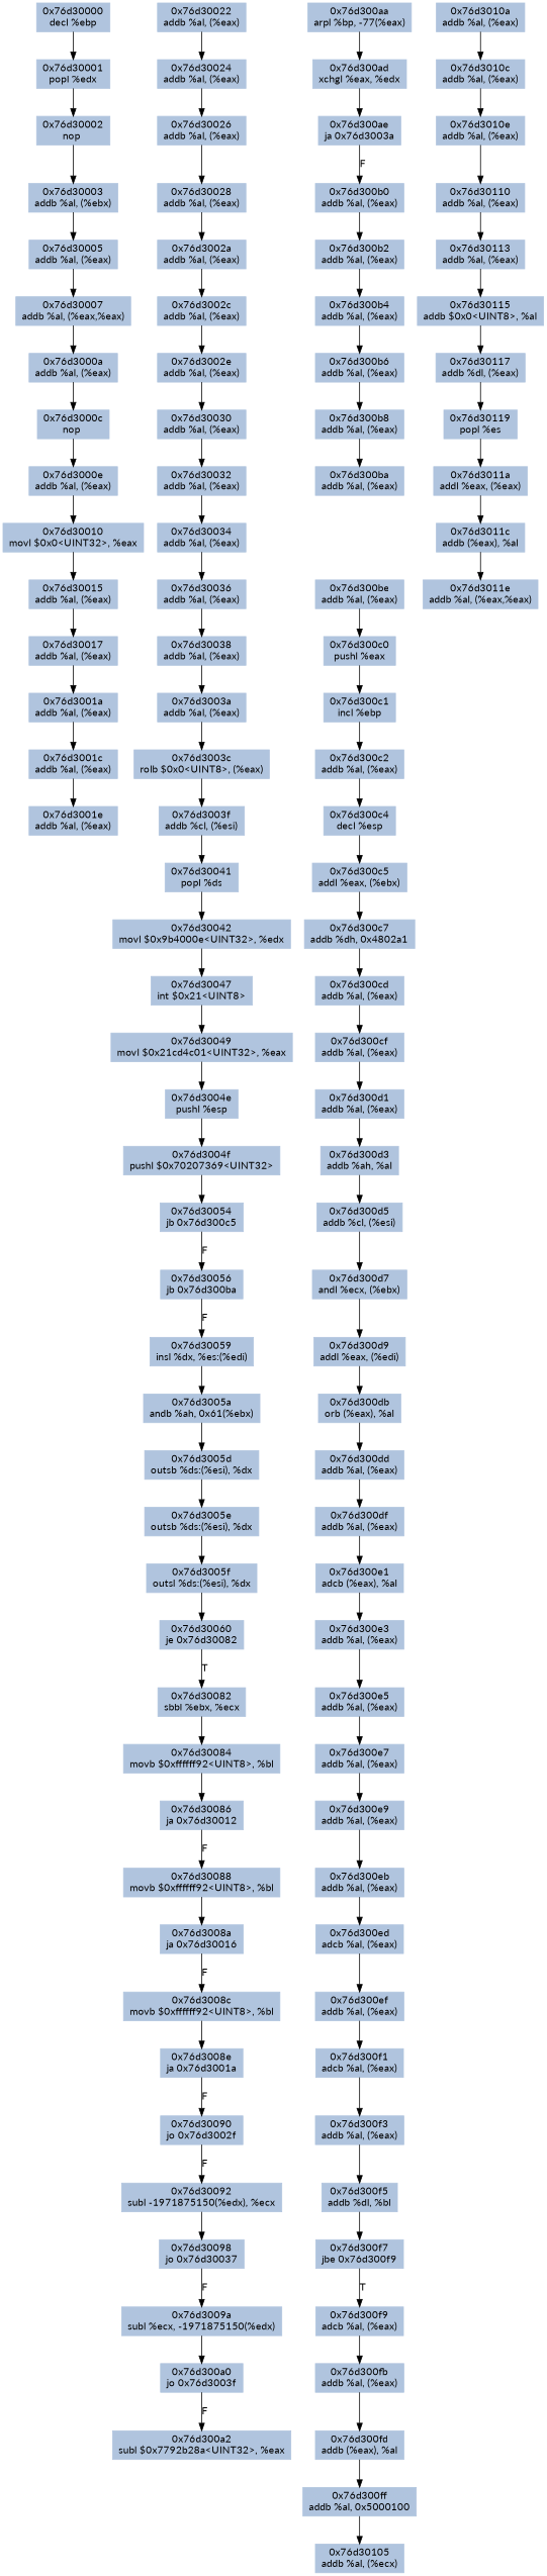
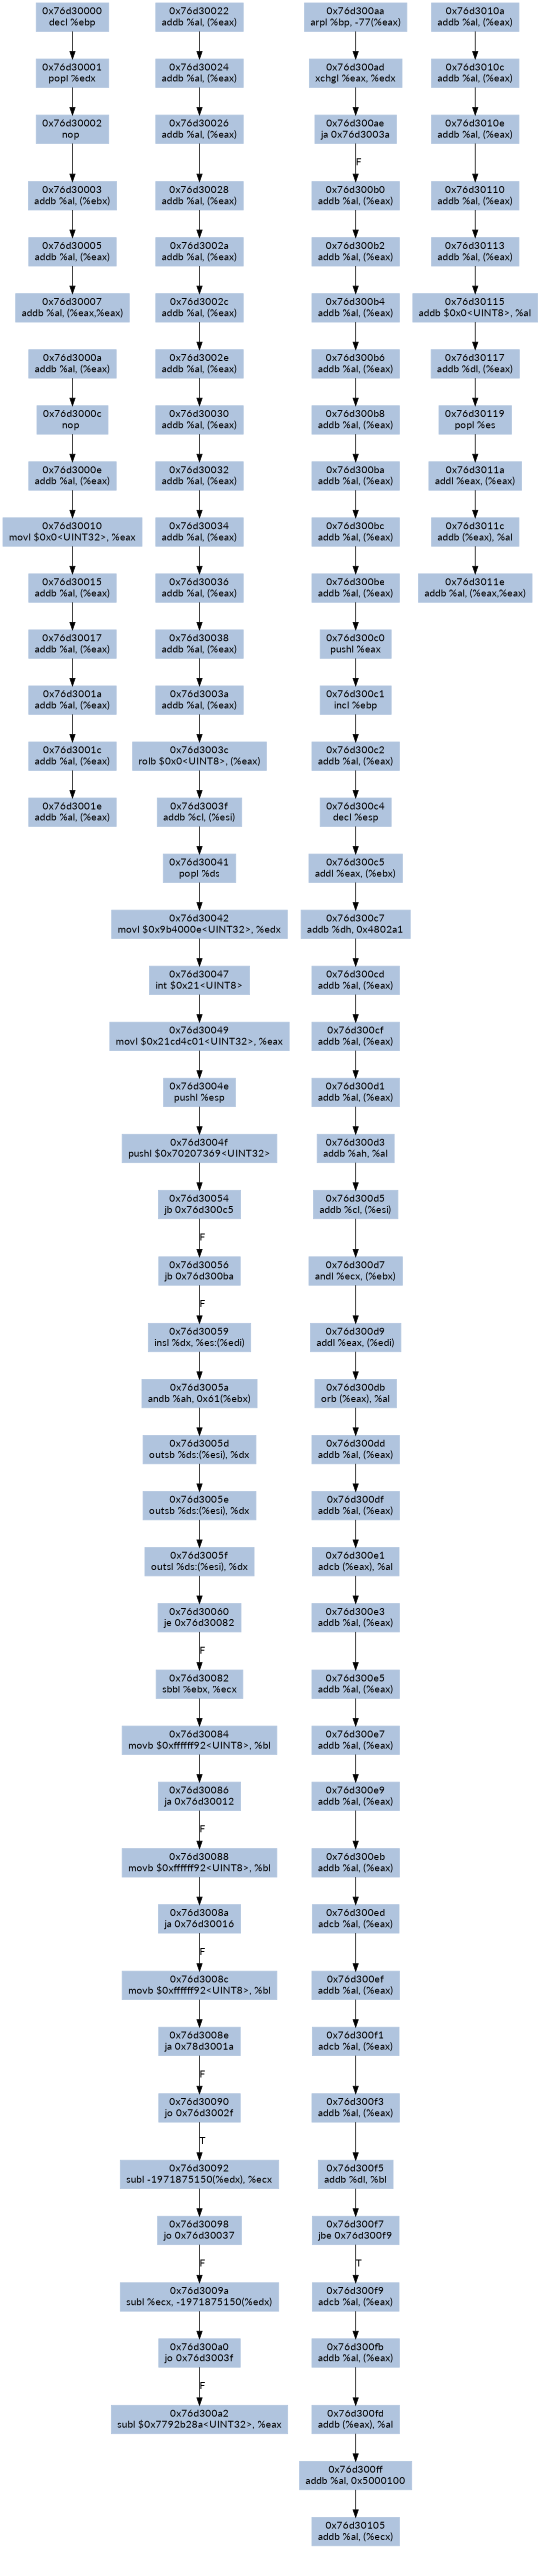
  digraph {
    fontname=Lato
    node [color=lightsteelblue fillcolor=lightsteelblue fontname=Lato shape=rectangle style=filled]
    edge [color="#000000" fontname=Lato]
    n1 [label="0x76d30000\ndecl %ebp"]
    n2 [label="0x76d30001\npopl %edx"]
    n3 [label="0x76d30002\nnop "]
    n4 [label="0x76d30003\naddb %al, (%ebx)"]
    n5 [label="0x76d30005\naddb %al, (%eax)"]
    n6 [label="0x76d30007\naddb %al, (%eax,%eax)"]
    n7 [label="0x76d3000a\naddb %al, (%eax)"]
    n8 [label="0x76d3000c\nnop "]
    n9 [label="0x76d3000e\naddb %al, (%eax)"]
    n10 [label="0x76d30010\nmovl $0x0<UINT32>, %eax"]
    n11 [label="0x76d30015\naddb %al, (%eax)"]
    n12 [label="0x76d30017\naddb %al, (%eax)"]
    n13 [label="0x76d3001a\naddb %al, (%eax)"]
    n14 [label="0x76d3001c\naddb %al, (%eax)"]
    n15 [label="0x76d3001e\naddb %al, (%eax)"]
    n16 [label="0x76d30022\naddb %al, (%eax)"]
    n17 [label="0x76d30024\naddb %al, (%eax)"]
    n18 [label="0x76d30026\naddb %al, (%eax)"]
    n19 [label="0x76d30028\naddb %al, (%eax)"]
    n20 [label="0x76d3002a\naddb %al, (%eax)"]
    n21 [label="0x76d3002c\naddb %al, (%eax)"]
    n22 [label="0x76d3002e\naddb %al, (%eax)"]
    n23 [label="0x76d30030\naddb %al, (%eax)"]
    n24 [label="0x76d30032\naddb %al, (%eax)"]
    n25 [label="0x76d30034\naddb %al, (%eax)"]
    n26 [label="0x76d30036\naddb %al, (%eax)"]
    n27 [label="0x76d30038\naddb %al, (%eax)"]
    n28 [label="0x76d3003a\naddb %al, (%eax)"]
    n29 [label="0x76d3003c\nrolb $0x0<UINT8>, (%eax)"]
    n30 [label="0x76d3003f\naddb %cl, (%esi)"]
    n31 [label="0x76d30041\npopl %ds"]
    n32 [label="0x76d30042\nmovl $0x9b4000e<UINT32>, %edx"]
    n33 [label="0x76d30047\nint $0x21<UINT8>"]
    n34 [label="0x76d30049\nmovl $0x21cd4c01<UINT32>, %eax"]
    n35 [label="0x76d3004e\npushl %esp"]
    n36 [label="0x76d3004f\npushl $0x70207369<UINT32>"]
    n37 [label="0x76d30054\njb 0x76d300c5"]
    n38 [label="0x76d30056\njb 0x76d300ba"]
    n39 [label="0x76d30059\ninsl %dx, %es:(%edi)"]
    n40 [label="0x76d3005a\nandb %ah, 0x61(%ebx)"]
    n41 [label="0x76d3005d\noutsb %ds:(%esi), %dx"]
    n42 [label="0x76d3005e\noutsb %ds:(%esi), %dx"]
    n43 [label="0x76d3005f\noutsl %ds:(%esi), %dx"]
    n44 [label="0x76d30060\nje 0x76d30082"]
    n45 [label="0x76d30082\nsbbl %ebx, %ecx"]
    n46 [label="0x76d30084\nmovb $0xffffff92<UINT8>, %bl"]
    n47 [label="0x76d30086\nja 0x76d30012"]
    n48 [label="0x76d30088\nmovb $0xffffff92<UINT8>, %bl"]
    n49 [label="0x76d3008a\nja 0x76d30016"]
    n50 [label="0x76d3008c\nmovb $0xffffff92<UINT8>, %bl"]
-   n51 [label="0x76d3008e\nja 0x76d3001a"]
+   n51 [label="0x76d3008e\nja 0x78d3001a"]
    n52 [label="0x76d30090\njo 0x76d3002f"]
    n53 [label="0x76d30092\nsubl -1971875150(%edx), %ecx"]
    n54 [label="0x76d30098\njo 0x76d30037"]
    n55 [label="0x76d3009a\nsubl %ecx, -1971875150(%edx)"]
    n56 [label="0x76d300a0\njo 0x76d3003f"]
    n57 [label="0x76d300a2\nsubl $0x7792b28a<UINT32>, %eax"]
    n58 [label="0x76d300aa\narpl %bp, -77(%eax)"]
    n59 [label="0x76d300ad\nxchgl %eax, %edx"]
    n60 [label="0x76d300ae\nja 0x76d3003a"]
    n61 [label="0x76d300b0\naddb %al, (%eax)"]
    n62 [label="0x76d300b2\naddb %al, (%eax)"]
    n63 [label="0x76d300b4\naddb %al, (%eax)"]
    n64 [label="0x76d300b6\naddb %al, (%eax)"]
    n65 [label="0x76d300b8\naddb %al, (%eax)"]
    n66 [label="0x76d300ba\naddb %al, (%eax)"]
+   n67 [label="0x76d300bc\naddb %al, (%eax)"]
    n68 [label="0x76d300be\naddb %al, (%eax)"]
    n69 [label="0x76d300c0\npushl %eax"]
    n70 [label="0x76d300c1\nincl %ebp"]
    n71 [label="0x76d300c2\naddb %al, (%eax)"]
    n72 [label="0x76d300c4\ndecl %esp"]
    n73 [label="0x76d300c5\naddl %eax, (%ebx)"]
    n74 [label="0x76d300c7\naddb %dh, 0x4802a1"]
    n75 [label="0x76d300cd\naddb %al, (%eax)"]
    n76 [label="0x76d300cf\naddb %al, (%eax)"]
    n77 [label="0x76d300d1\naddb %al, (%eax)"]
    n78 [label="0x76d300d3\naddb %ah, %al"]
    n79 [label="0x76d300d5\naddb %cl, (%esi)"]
    n80 [label="0x76d300d7\nandl %ecx, (%ebx)"]
    n81 [label="0x76d300d9\naddl %eax, (%edi)"]
    n82 [label="0x76d300db\norb (%eax), %al"]
    n83 [label="0x76d300dd\naddb %al, (%eax)"]
    n84 [label="0x76d300df\naddb %al, (%eax)"]
    n85 [label="0x76d300e1\nadcb (%eax), %al"]
    n86 [label="0x76d300e3\naddb %al, (%eax)"]
    n87 [label="0x76d300e5\naddb %al, (%eax)"]
    n88 [label="0x76d300e7\naddb %al, (%eax)"]
    n89 [label="0x76d300e9\naddb %al, (%eax)"]
    n90 [label="0x76d300eb\naddb %al, (%eax)"]
    n91 [label="0x76d300ed\nadcb %al, (%eax)"]
    n92 [label="0x76d300ef\naddb %al, (%eax)"]
    n93 [label="0x76d300f1\nadcb %al, (%eax)"]
    n94 [label="0x76d300f3\naddb %al, (%eax)"]
    n95 [label="0x76d300f5\naddb %dl, %bl"]
    n96 [label="0x76d300f7\njbe 0x76d300f9"]
    n97 [label="0x76d300f9\nadcb %al, (%eax)"]
    n98 [label="0x76d300fb\naddb %al, (%eax)"]
    n99 [label="0x76d300fd\naddb (%eax), %al"]
    n100 [label="0x76d300ff\naddb %al, 0x5000100"]
    n101 [label="0x76d30105\naddb %al, (%ecx)"]
    n102 [label="0x76d3010a\naddb %al, (%eax)"]
    n103 [label="0x76d3010c\naddb %al, (%eax)"]
    n104 [label="0x76d3010e\naddb %al, (%eax)"]
    n105 [label="0x76d30110\naddb %al, (%eax)"]
    n106 [label="0x76d30113\naddb %al, (%eax)"]
    n107 [label="0x76d30115\naddb $0x0<UINT8>, %al"]
    n108 [label="0x76d30117\naddb %dl, (%eax)"]
    n109 [label="0x76d30119\npopl %es"]
    n110 [label="0x76d3011a\naddl %eax, (%eax)"]
    n111 [label="0x76d3011c\naddb (%eax), %al"]
    n112 [label="0x76d3011e\naddb %al, (%eax,%eax)"]
    n1 -> n2
    n2 -> n3
    n3 -> n4
    n4 -> n5
    n5 -> n6
-   n6 -> n7
    n7 -> n8
    n8 -> n9
    n9 -> n10
    n10 -> n11
    n11 -> n12
    n12 -> n13
    n13 -> n14
    n14 -> n15
    n16 -> n17
    n17 -> n18
    n18 -> n19
    n19 -> n20
    n20 -> n21
    n21 -> n22
    n22 -> n23
    n23 -> n24
    n24 -> n25
    n25 -> n26
    n26 -> n27
    n27 -> n28
    n28 -> n29
    n29 -> n30
    n30 -> n31
    n31 -> n32
    n32 -> n33
    n33 -> n34
    n34 -> n35
    n35 -> n36
    n36 -> n37
    n37 -> n38 [label=F]
    n38 -> n39 [label=F]
    n39 -> n40
    n40 -> n41
    n41 -> n42
    n42 -> n43
    n43 -> n44
-   n44 -> n45 [label=T]
+   n44 -> n45 [label=F]
    n45 -> n46
    n46 -> n47
    n47 -> n48 [label=F]
    n48 -> n49
    n49 -> n50 [label=F]
    n50 -> n51
    n51 -> n52 [label=F]
-   n52 -> n53 [label=F]
+   n52 -> n53 [label=T]
    n53 -> n54
    n54 -> n55 [label=F]
    n55 -> n56
    n56 -> n57 [label=F]
    n58 -> n59
    n59 -> n60
    n60 -> n61 [label=F]
    n61 -> n62
    n62 -> n63
    n63 -> n64
    n64 -> n65
    n65 -> n66
+   n66 -> n67
+   n67 -> n68
    n68 -> n69
    n69 -> n70
    n70 -> n71
    n71 -> n72
    n72 -> n73
    n73 -> n74
    n74 -> n75
    n75 -> n76
    n76 -> n77
    n77 -> n78
    n78 -> n79
    n79 -> n80
    n80 -> n81
    n81 -> n82
    n82 -> n83
    n83 -> n84
    n84 -> n85
    n85 -> n86
    n86 -> n87
    n87 -> n88
    n88 -> n89
    n89 -> n90
    n90 -> n91
    n91 -> n92
    n92 -> n93
    n93 -> n94
    n94 -> n95
    n95 -> n96
    n96 -> n97 [label=T]
    n97 -> n98
    n98 -> n99
    n99 -> n100
    n100 -> n101
    n102 -> n103
    n103 -> n104
    n104 -> n105
    n105 -> n106
    n106 -> n107
    n107 -> n108
    n108 -> n109
    n109 -> n110
    n110 -> n111
    n111 -> n112
  }
